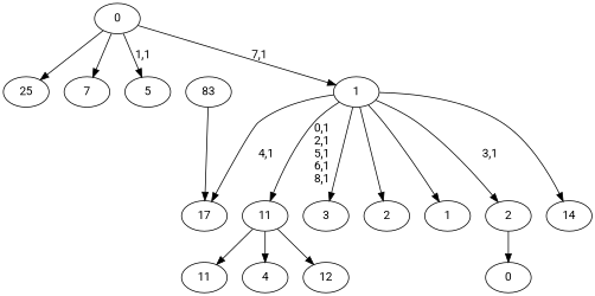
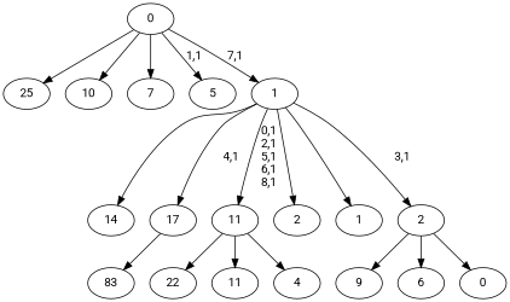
  digraph {
    fontname=Roboto
    node [fontname=Roboto]
    edge [fontname=Roboto]
    n1 [label=25]
    n2 [label=14]
    n3 [label=83]
-   n4 [label=12]
+   n4 [label=22]
    n5 [label=11]
+   n6 [label=10]
+   n7 [label=9]
    17
    n9 [label=7]
+   n10 [label=6]
    n11 [label=5]
    n12 [label=4]
    11
-   n14 [label=3]
    n15 [label=2]
    n16 [label=1]
    n17 [label=0]
    2
    1
    0
-   n3 -> 17
+   17 -> n3
    11 -> n4
    11 -> n5
    11 -> n12
+   2 -> n7
+   2 -> n10
    2 -> n17
    1 -> n2
    1 -> 17 [label="4,1"]
    1 -> 11 [label="0,1\n2,1\n5,1\n6,1\n8,1"]
-   1 -> n14
    1 -> n15
    1 -> n16
    1 -> 2 [label="3,1"]
    0 -> n1
+   0 -> n6
    0 -> n9
    0 -> n11 [label="1,1"]
    0 -> 1 [label="7,1"]
  }
